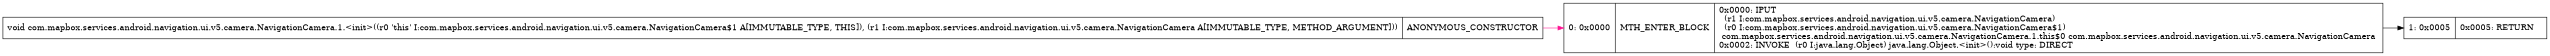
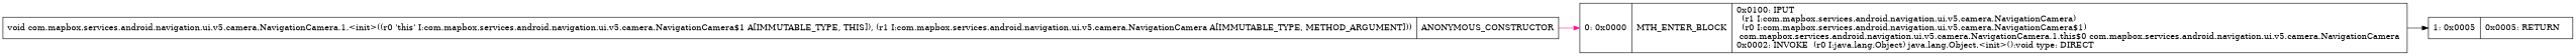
  digraph {
    rankdir=LR
    node [shape=record]
    edge [style=solid]
-   n1 [label="{0\:\ 0x0000|MTH_ENTER_BLOCK\l|0x0000: IPUT  \l  (r1 I:com.mapbox.services.android.navigation.ui.v5.camera.NavigationCamera)\l  (r0 I:com.mapbox.services.android.navigation.ui.v5.camera.NavigationCamera$1)\l com.mapbox.services.android.navigation.ui.v5.camera.NavigationCamera.1.this$0 com.mapbox.services.android.navigation.ui.v5.camera.NavigationCamera \l0x0002: INVOKE  (r0 I:java.lang.Object) java.lang.Object.\<init\>():void type: DIRECT \l}"]
+   n1 [label="{0\:\ 0x0000|MTH_ENTER_BLOCK\l|0x0100: IPUT  \l  (r1 I:com.mapbox.services.android.navigation.ui.v5.camera.NavigationCamera)\l  (r0 I:com.mapbox.services.android.navigation.ui.v5.camera.NavigationCamera$1)\l com.mapbox.services.android.navigation.ui.v5.camera.NavigationCamera.1.this$0 com.mapbox.services.android.navigation.ui.v5.camera.NavigationCamera \l0x0002: INVOKE  (r0 I:java.lang.Object) java.lang.Object.\<init\>():void type: DIRECT \l}"]
    n2 [label="{1\:\ 0x0005|0x0005: RETURN   \l}"]
    n3 [label="{void com.mapbox.services.android.navigation.ui.v5.camera.NavigationCamera.1.\<init\>((r0 'this' I:com.mapbox.services.android.navigation.ui.v5.camera.NavigationCamera$1 A[IMMUTABLE_TYPE, THIS]), (r1 I:com.mapbox.services.android.navigation.ui.v5.camera.NavigationCamera A[IMMUTABLE_TYPE, METHOD_ARGUMENT]))  | ANONYMOUS_CONSTRUCTOR\l}"]
    n1 -> n2 [color=black]
    n3 -> n1 [color=deeppink]
  }
